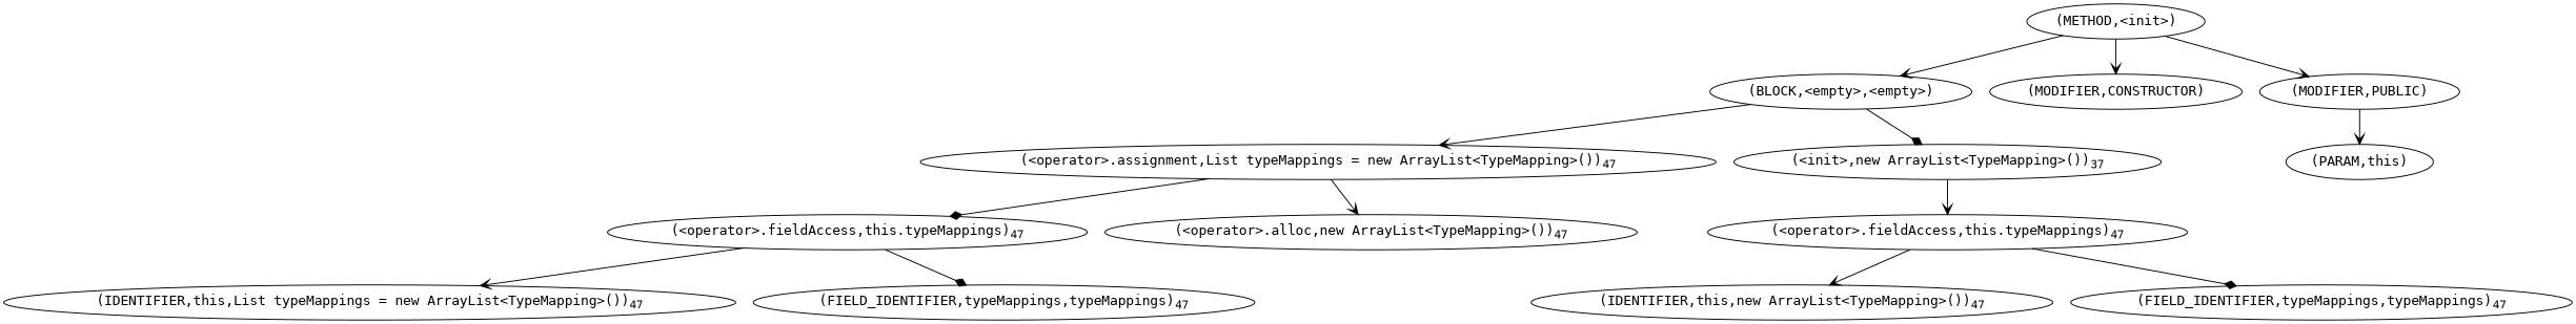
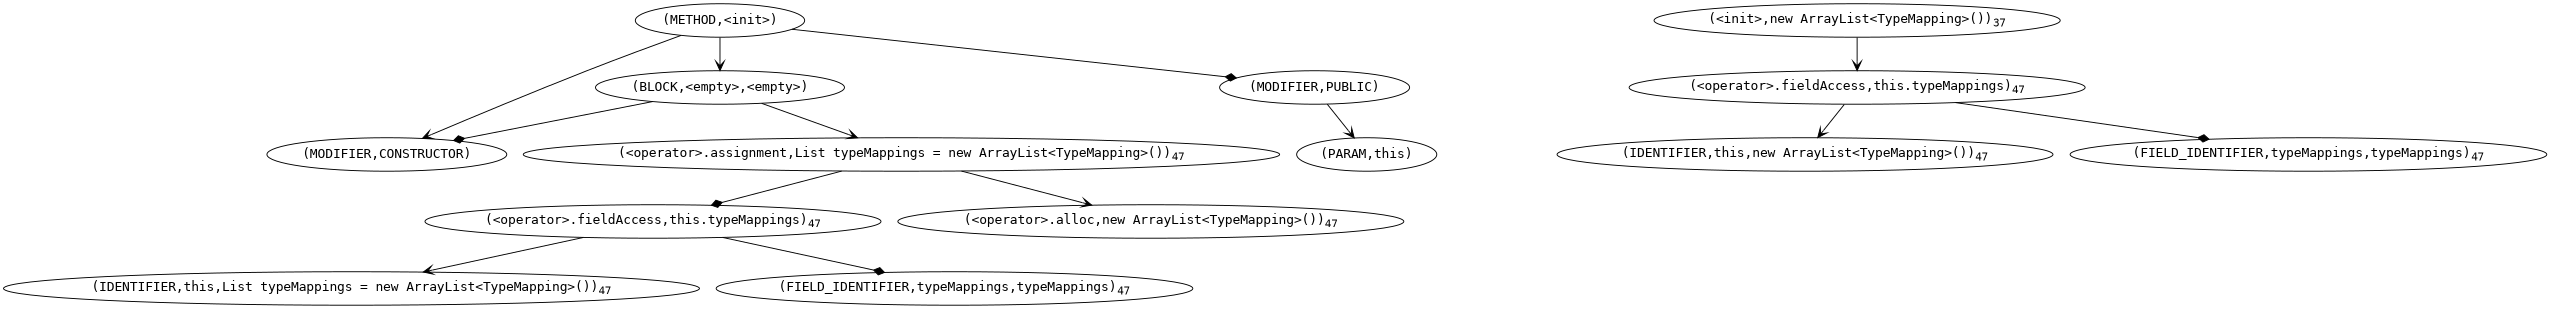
  digraph {
    fontname="DejaVu Sans Mono"
    node [fontname="DejaVu Sans Mono"]
    edge [arrowhead=vee fontname="DejaVu Sans Mono"]
    n1 [label=<(METHOD,&lt;init&gt;)>]
    n2 [label=<(BLOCK,&lt;empty&gt;,&lt;empty&gt;)>]
    n3 [label=<(MODIFIER,CONSTRUCTOR)>]
    n4 [label=<(MODIFIER,PUBLIC)>]
    n5 [label=<(PARAM,this)>]
    n6 [label=<(&lt;operator&gt;.assignment,List typeMappings = new ArrayList&lt;TypeMapping&gt;())<SUB>47</SUB>>]
    n7 [label=<(&lt;init&gt;,new ArrayList&lt;TypeMapping&gt;())<SUB>37</SUB>>]
    n8 [label=<(&lt;operator&gt;.fieldAccess,this.typeMappings)<SUB>47</SUB>>]
    n9 [label=<(&lt;operator&gt;.alloc,new ArrayList&lt;TypeMapping&gt;())<SUB>47</SUB>>]
    n10 [label=<(&lt;operator&gt;.fieldAccess,this.typeMappings)<SUB>47</SUB>>]
    n11 [label=<(IDENTIFIER,this,List typeMappings = new ArrayList&lt;TypeMapping&gt;())<SUB>47</SUB>>]
    n12 [label=<(FIELD_IDENTIFIER,typeMappings,typeMappings)<SUB>47</SUB>>]
    n13 [label=<(IDENTIFIER,this,new ArrayList&lt;TypeMapping&gt;())<SUB>47</SUB>>]
    n14 [label=<(FIELD_IDENTIFIER,typeMappings,typeMappings)<SUB>47</SUB>>]
    n1 -> n2
    n1 -> n3
-   n1 -> n4
+   n1 -> n4 [arrowhead=diamond]
    n2 -> n6
-   n2 -> n7 [arrowhead=diamond]
+   n2 -> n3 [arrowhead=diamond]
    n4 -> n5
    n6 -> n8 [arrowhead=diamond]
    n6 -> n9
    n7 -> n10
    n8 -> n11
    n8 -> n12 [arrowhead=diamond]
    n10 -> n13
    n10 -> n14 [arrowhead=diamond]
  }
